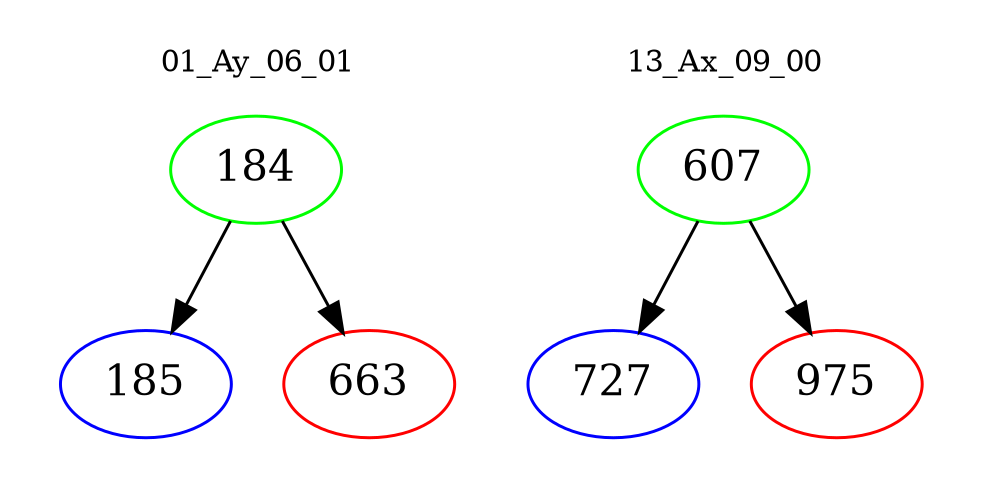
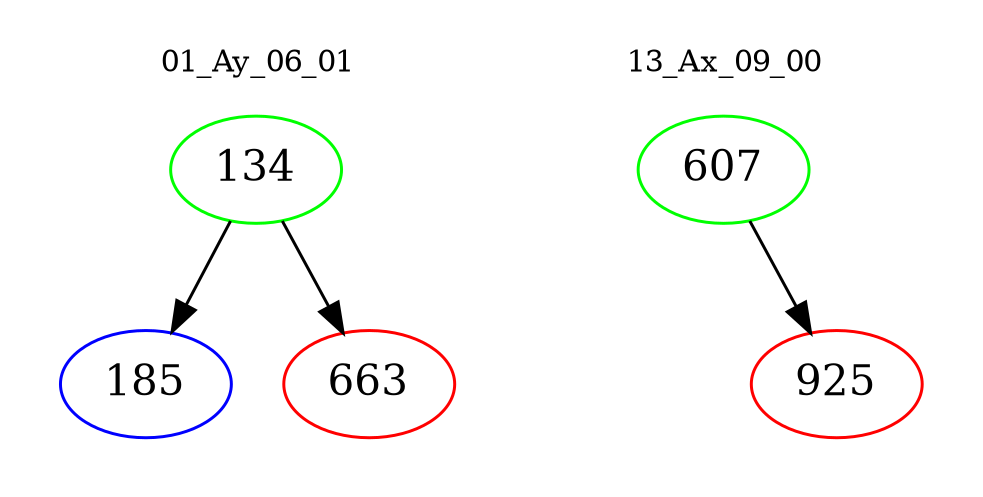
  digraph {
    node [color=green]
    edge [color=black]
-   n1 [label=184]
+   n1 [label=134]
    n2 [color=blue label=185]
    n3 [color=red label=663]
    n4 [label=607]
-   n5 [color=blue label=727]
-   n6 [color=red label=975]
+   n6 [color=red label=925]
    subgraph cluster_1 {
      color=white
      fontsize=10
      label="01_Ay_06_01"
      n1
      n2
      n3
    }
    subgraph cluster_2 {
      color=white
      fontsize=10
      label="13_Ax_09_00"
      n4
-     n5
      n6
    }
    n1 -> n2
    n1 -> n3
-   n4 -> n5
    n4 -> n6
  }
